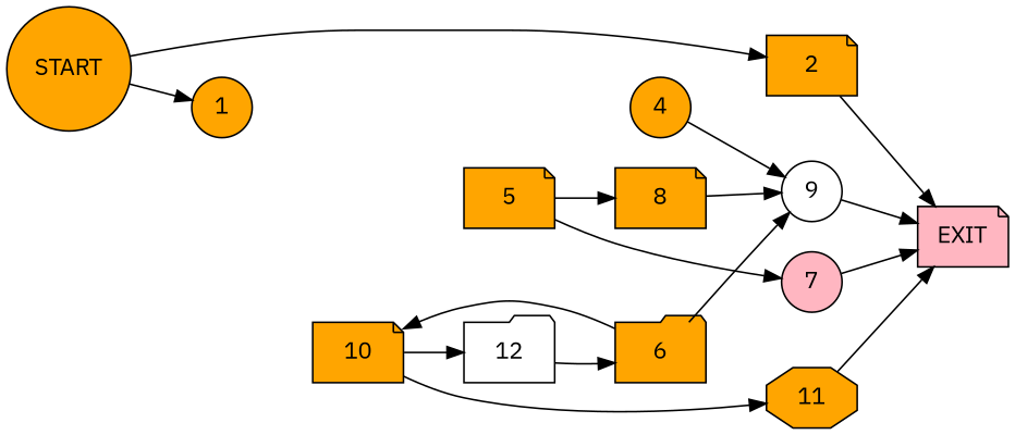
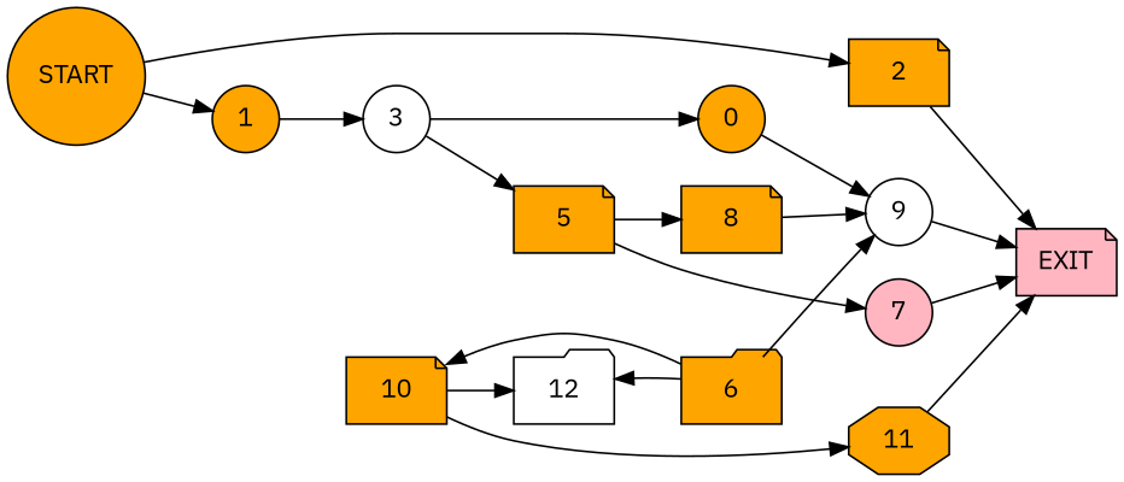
  digraph {
    fontname="IBM Plex Sans"
    rankdir=LR
    node [fillcolor=orange fontname="IBM Plex Sans" shape=circle style=filled]
    edge [fontname="IBM Plex Sans"]
    n1 [label=START]
    1
    2 [shape=note]
+   3 [fillcolor=white]
    n5 [fillcolor=lightpink label=EXIT shape=note]
-   4
+   4 [label=0]
    5 [shape=note]
    9 [fillcolor=white]
    7 [fillcolor=lightpink]
    8 [shape=note]
    6 [shape=folder]
    10 [shape=note]
    11 [shape=octagon]
    12 [fillcolor=white shape=folder]
    n1 -> 1
    n1 -> 2
+   1 -> 3
    2 -> n5
+   3 -> 4
+   3 -> 5
    4 -> 9
    5 -> 7
    5 -> 8
    9 -> n5
    7 -> n5
    8 -> 9
    6 -> 9
    6 -> 10
    10 -> 11
    10 -> 12
    11 -> n5
-   12 -> 6
+   6 -> 12
  }
